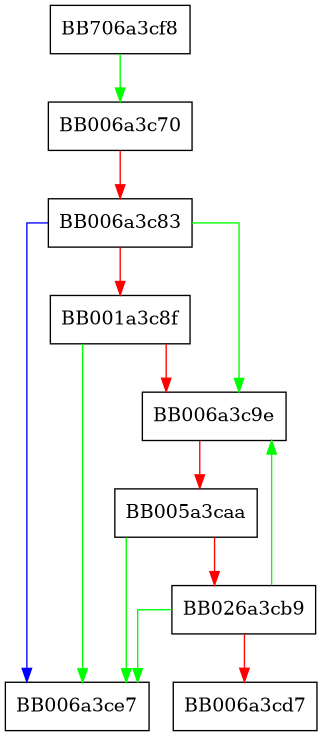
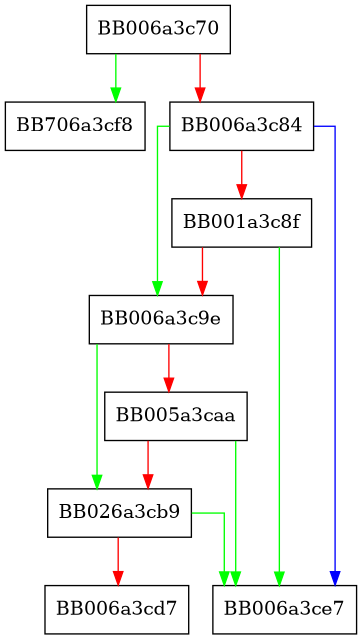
  digraph {
    splines=ortho
    node [shape=box]
    edge [color=green]
    n1 [label=BB706a3cf8]
    BB006a3c70
-   BB006a3c83
+   BB006a3c83 [label=BB006a3c84]
    BB006a3c9e
    n5 [label=BB001a3c8f]
    BB006a3ce7
    n7 [label=BB026a3cb9]
    n8 [label=BB005a3caa]
    BB006a3cd7
-   n1 -> BB006a3c70
+   BB006a3c70 -> n1
    BB006a3c70 -> BB006a3c83 [color=red]
    BB006a3c83 -> BB006a3c9e
    BB006a3c83 -> n5 [color=red]
    BB006a3c83 -> BB006a3ce7 [color=blue]
-   n7 -> BB006a3c9e
+   BB006a3c9e -> n7
    BB006a3c9e -> n8 [color=red]
    n5 -> BB006a3c9e [color=red]
    n5 -> BB006a3ce7
    n7 -> BB006a3ce7
    n7 -> BB006a3cd7 [color=red]
    n8 -> BB006a3ce7
    n8 -> n7 [color=red]
  }
